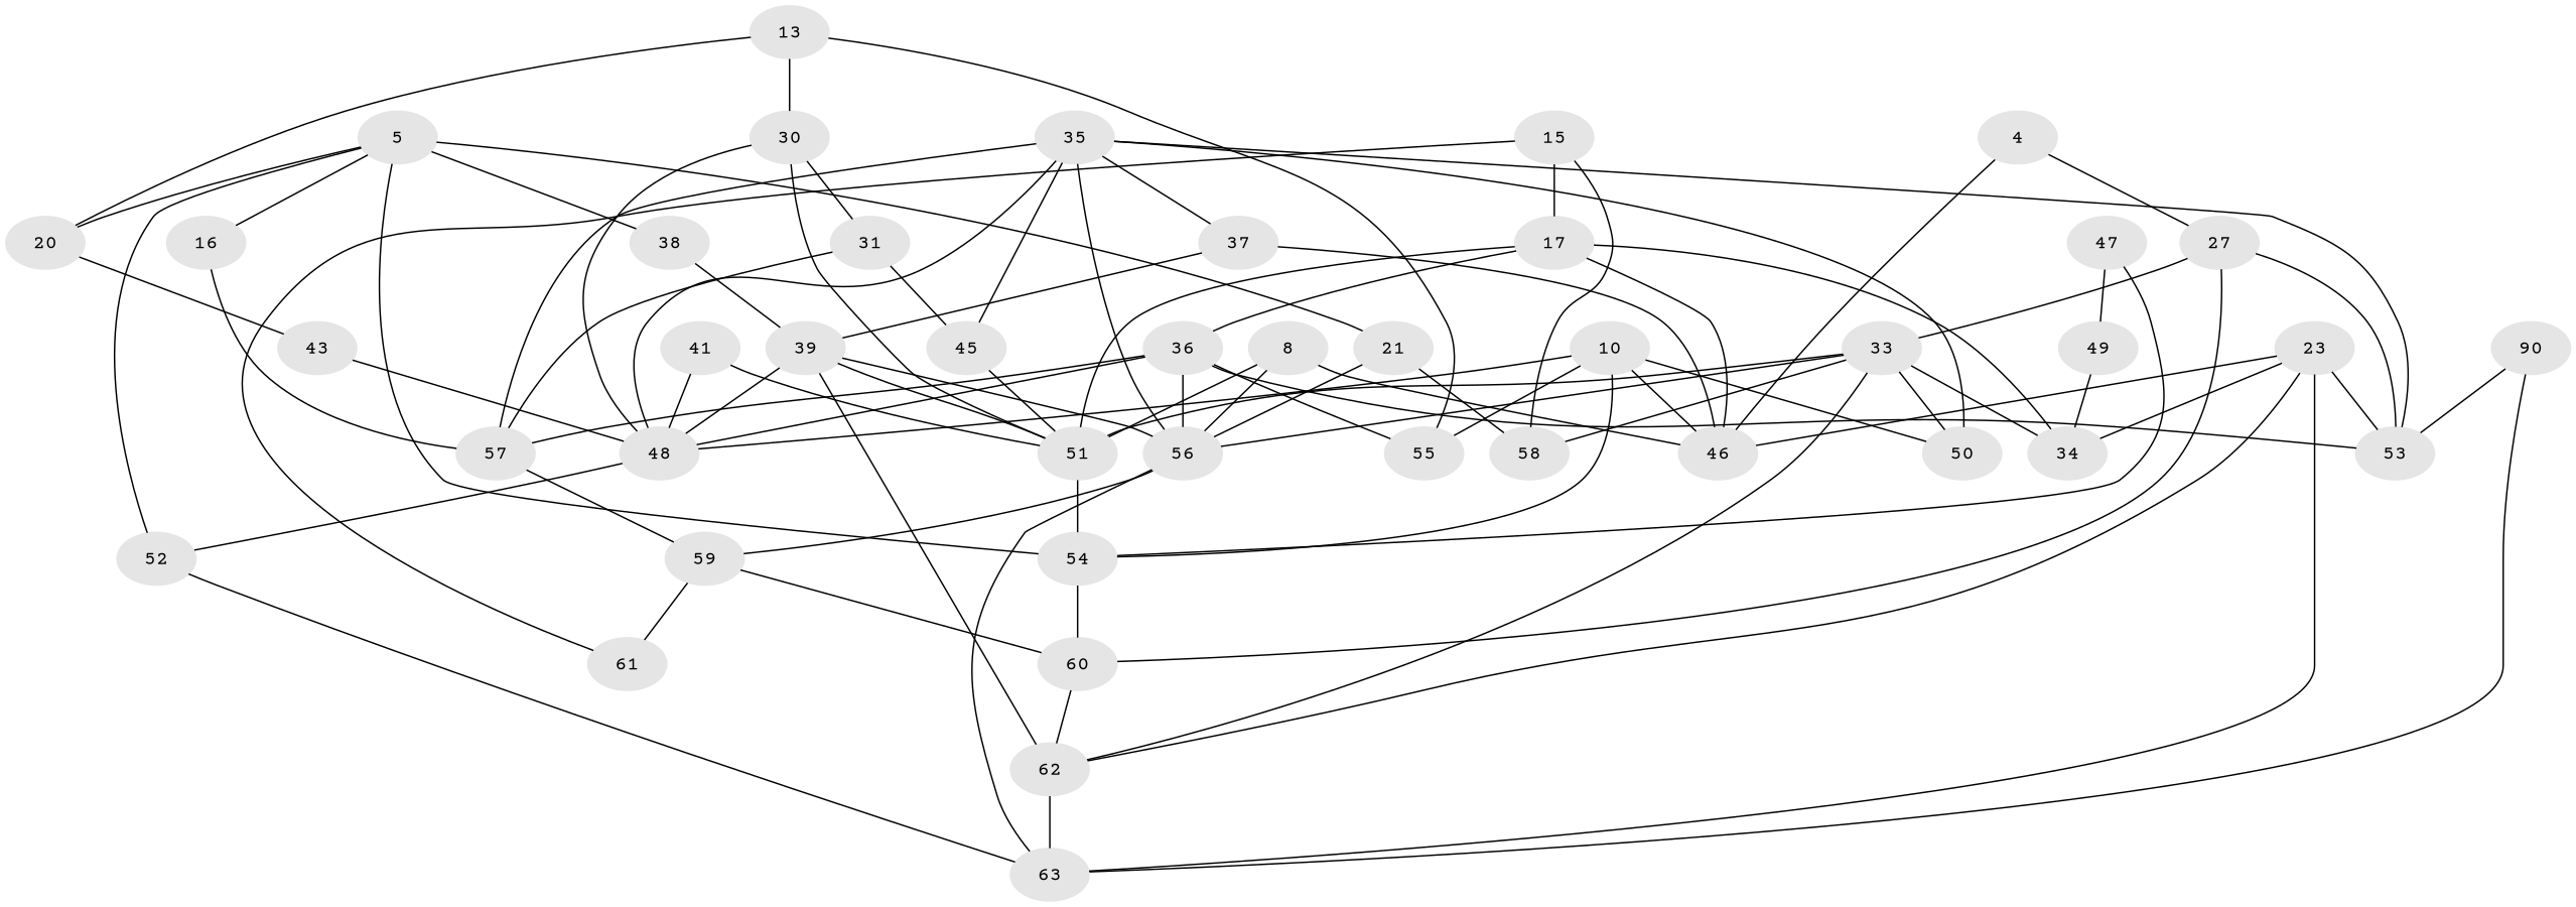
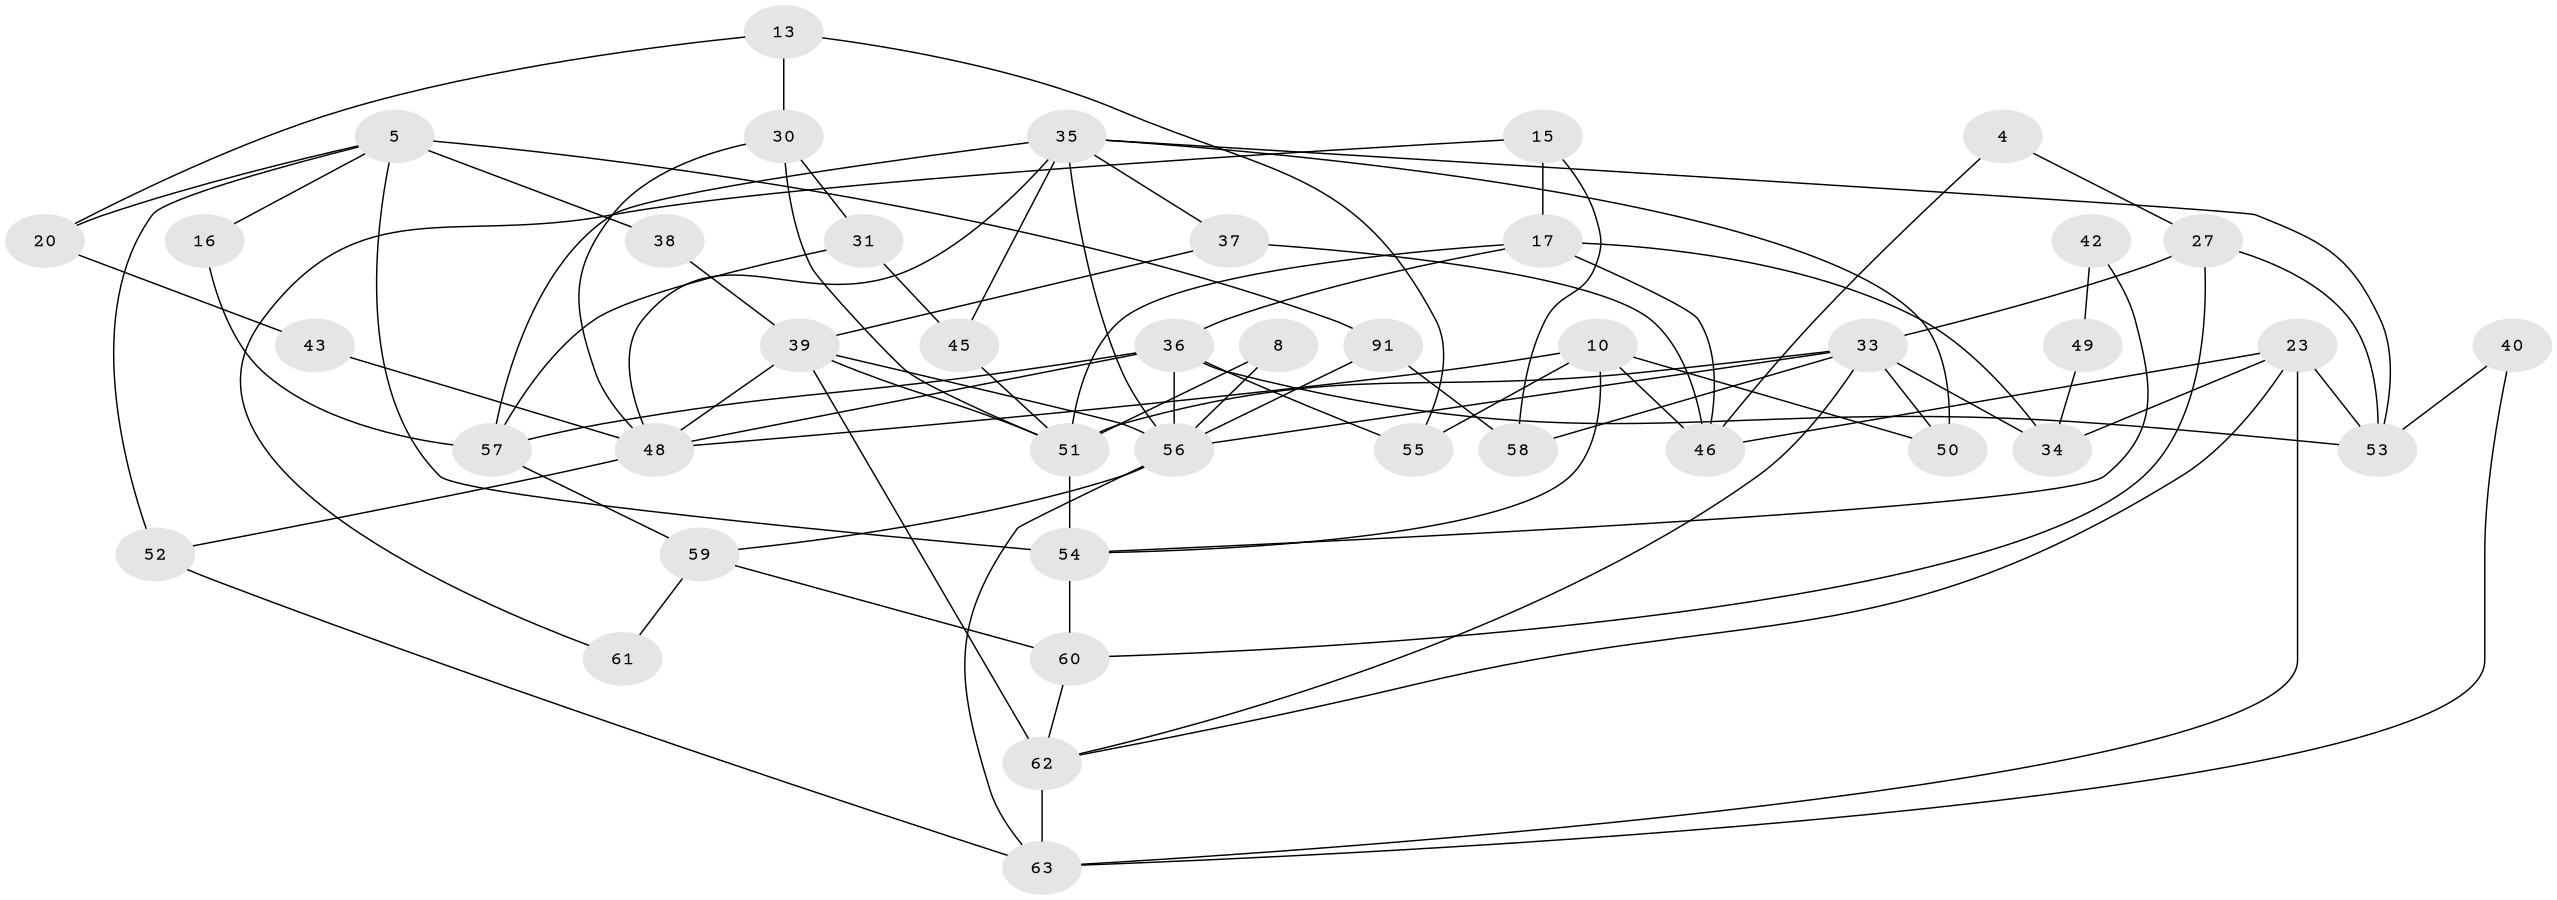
  graph {
    fontname="Courier Prime"
    node [color=gray90 fontname="Courier Prime" style=filled]
    edge [fontname="Courier Prime"]
    n1 [label=8]
    46
    51 [super="+32+26"]
    56 [super="+8+24"]
    54 [super="+42"]
    63 [super="+6+29"]
    59
    4
    27
    53 [super="+44"]
    33 [super="+19+28"]
    60
    5
    16
    20
-   21
+   21 [label=91]
    38
    52
    57
    43
    58
    39 [super="+22"]
    10
    48 [super="+9"]
    50
    55
    13
    30 [super="+12"]
    31
    15
    17
    61
    34
    36 [super="+7"]
    23 [super="+18"]
    62 [super="+14"]
-   40 [label=90]
+   40
    45
    35 [super="+11"]
    37
-   41
-   47
+   47 [label=42]
    49
-   n1 -- 46
    n1 -- 51
    n1 -- 56
    51 -- 54
    56 -- 63 [weight=2]
    56 -- 59
    54 -- 60
    59 -- 60
    59 -- 61
    4 -- 46
    4 -- 27
    27 -- 53 [weight=2]
    27 -- 33 [weight=2]
    27 -- 60
    33 -- 51 [weight=3]
    33 -- 56 [weight=2]
    33 -- 58
    33 -- 50
    33 -- 34
    33 -- 62
    60 -- 62
    5 -- 54 [weight=2]
    5 -- 16
    5 -- 20
    5 -- 21
    5 -- 38
    5 -- 52
    16 -- 57
    20 -- 43
    21 -- 56
    21 -- 58
    38 -- 39
    52 -- 63
    57 -- 59
    43 -- 48
    39 -- 51
    39 -- 56
    39 -- 48
    39 -- 62 [weight=2]
    10 -- 46
    10 -- 54
    10 -- 48
    10 -- 50
    10 -- 55
    48 -- 52
    13 -- 20
    13 -- 55
    13 -- 30
    30 -- 51
    30 -- 48
    30 -- 31
    31 -- 57
    31 -- 45
    15 -- 58
    15 -- 17
    15 -- 61
    17 -- 46
    17 -- 51
    17 -- 34
    17 -- 36
    36 -- 56 [weight=2]
    36 -- 53 [weight=2]
    36 -- 57
    36 -- 48
    36 -- 55
    23 -- 46
    23 -- 63
    23 -- 53 [weight=2]
    23 -- 34
    23 -- 62
    62 -- 63 [weight=2]
    40 -- 63
    40 -- 53
    45 -- 51
    35 -- 56
    35 -- 53
    35 -- 57 [weight=2]
    35 -- 48
    35 -- 50
    35 -- 45
    35 -- 37
    37 -- 46
    37 -- 39
-   41 -- 51
-   41 -- 48
    47 -- 54
    47 -- 49
    49 -- 34 [weight=2]
  }
